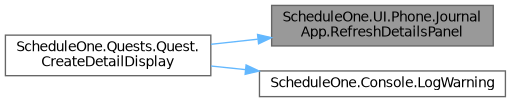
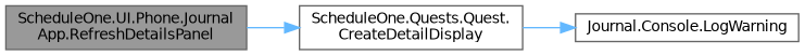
  digraph {
    rankdir=LR
    node [color=grey40 fillcolor=white fontname=Helvetica fontsize=10 shape=box style=filled]
    edge [color=steelblue1 fontname=Helvetica fontsize=10 labelfontname=Helvetica labelfontsize=10 style=solid]
    n1 [color=gray40 fillcolor=grey60 fontcolor=black height=0.2 label="ScheduleOne.UI.Phone.Journal\lApp.RefreshDetailsPanel" width=0.4]
    n2 [height=0.2 label="ScheduleOne.Quests.Quest.\lCreateDetailDisplay" width=0.4]
-   n3 [height=0.2 label="ScheduleOne.Console.LogWarning" width=0.4]
-   n2 -> n1
+   n3 [height=0.2 label="Journal.Console.LogWarning" width=0.4]
+   n1 -> n2
    n2 -> n3
  }
